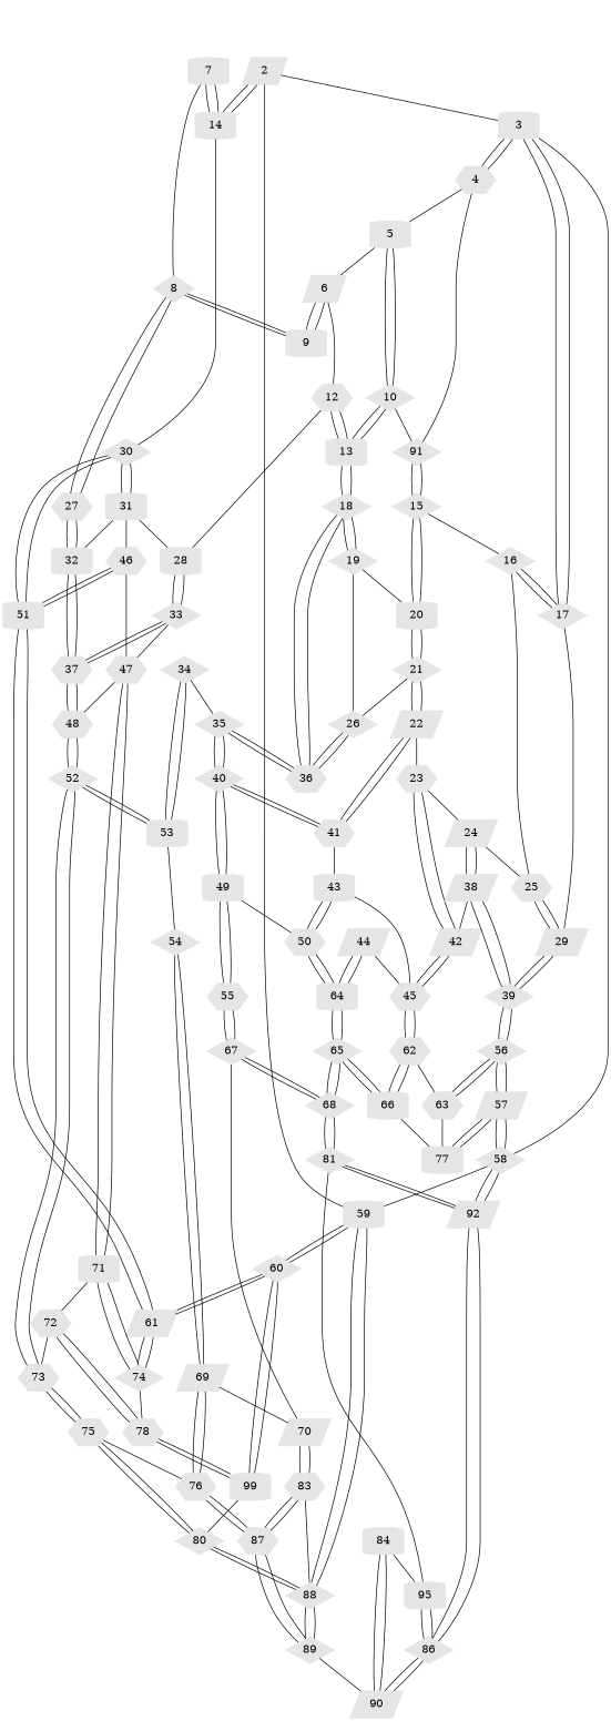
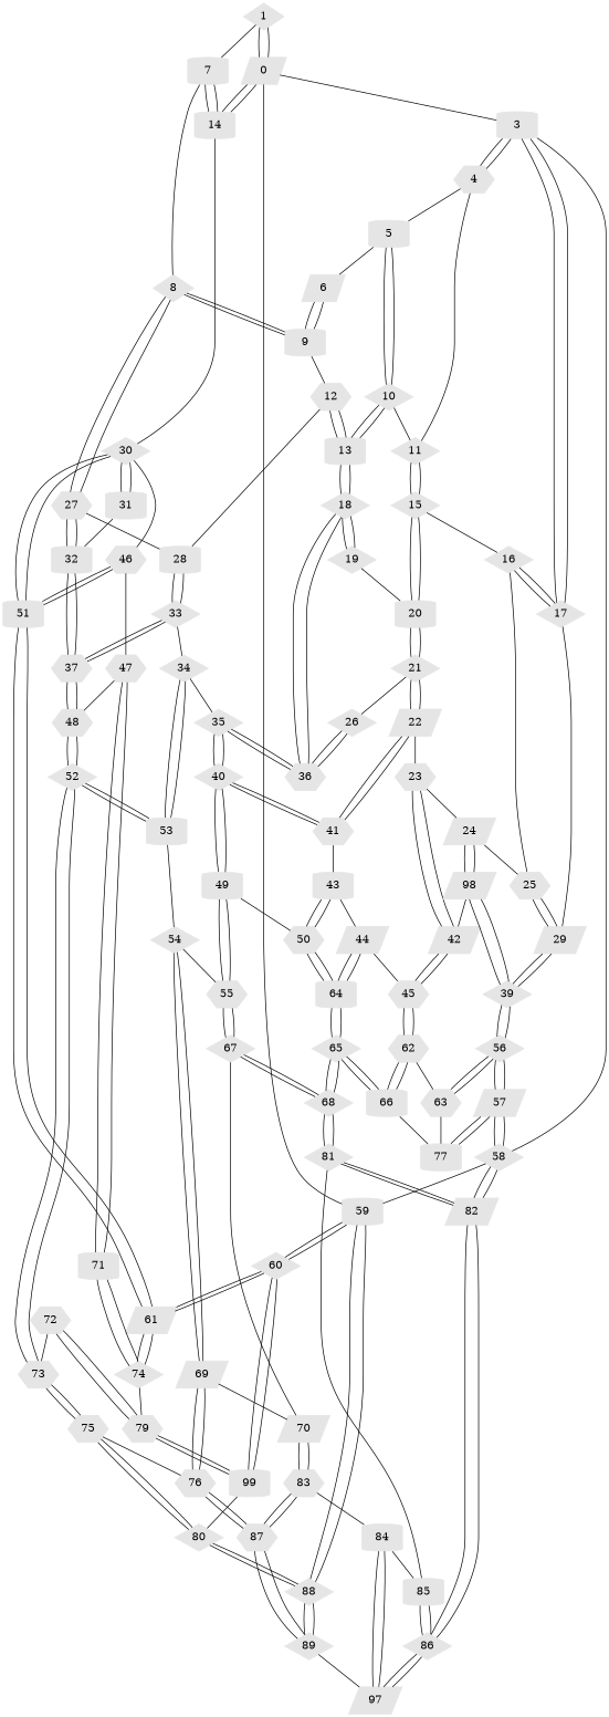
  graph {
    node [color=gray90 shape=diamond style=filled]
-   2 [shape=parallelogram]
+   2 [shape=parallelogram label=0]
+   1
    7 [shape=cylinder]
    3 [shape=cylinder]
    14 [shape=cylinder]
    59 [shape=cylinder]
    8
    4 [shape=hexagon]
    17
    58
    30
    60
    88
    5 [shape=cylinder]
-   11 [label=91]
+   11
    29 [shape=parallelogram]
-   82 [shape=parallelogram label=92]
+   82 [shape=parallelogram]
    6 [shape=parallelogram]
    10
    15
    9 [shape=cylinder]
    13 [shape=cylinder]
    12 [shape=hexagon]
    27 [shape=hexagon]
    28 [shape=cylinder]
    32 [shape=cylinder]
    18
    16
    20 [shape=cylinder]
    33
    19
    36 [shape=hexagon]
    31 [shape=cylinder]
    51 [shape=cylinder]
    25 [shape=hexagon]
    21
    39
    26
    22 [shape=parallelogram]
    23 [shape=hexagon]
    41 [shape=hexagon]
    24 [shape=parallelogram]
    42 [shape=parallelogram]
    43 [shape=cylinder]
-   38 [shape=parallelogram]
+   38 [shape=parallelogram label=98]
    45 [shape=hexagon]
    37 [shape=hexagon]
    34
    56
    46 [shape=hexagon]
    61 [shape=parallelogram]
    47 [shape=hexagon]
    48 [shape=hexagon]
    35
    53 [shape=cylinder]
    40
    54
    49 [shape=cylinder]
    52
    57 [shape=parallelogram]
    63 [shape=hexagon]
    50 [shape=hexagon]
    55 [shape=hexagon]
    44 [shape=parallelogram]
    62 [shape=hexagon]
    64 [shape=cylinder]
    65
    66 [shape=cylinder]
    71 [shape=cylinder]
    74
    72 [shape=hexagon]
    73 [shape=hexagon]
    67
    75 [shape=hexagon]
    69 [shape=parallelogram]
    70 [shape=parallelogram]
    76 [shape=hexagon]
    68
    77 [shape=cylinder]
    86
    n81 [label=99 shape=cylinder]
    89
    80
-   78 [shape=hexagon]
+   78 [shape=hexagon label=79]
    81
    83 [shape=hexagon]
-   85 [shape=cylinder label=95]
+   85 [shape=cylinder]
    87 [shape=hexagon]
    84 [shape=cylinder]
-   90 [shape=parallelogram]
+   90 [shape=parallelogram label=97]
    2 -- 3
    2 -- 14
    2 -- 14
    2 -- 59
+   1 -- 2
+   1 -- 2
+   1 -- 7
    7 -- 14
    7 -- 14
    7 -- 8
    3 -- 4
    3 -- 4
    3 -- 17
    3 -- 17
    3 -- 58
    14 -- 30
    59 -- 60
    59 -- 60
    59 -- 88
    59 -- 88
    8 -- 9
    8 -- 9
    8 -- 27
    8 -- 27
    4 -- 5
    4 -- 11
    17 -- 29
    58 -- 59
    58 -- 82
    58 -- 82
    30 -- 31
    30 -- 31
    30 -- 51
    30 -- 51
    60 -- 61
    60 -- 61
    60 -- n81
    60 -- n81
    88 -- 89
    88 -- 89
    5 -- 6
    5 -- 10
    5 -- 10
    11 -- 15
    11 -- 15
    29 -- 39
    29 -- 39
    82 -- 86
    82 -- 86
    6 -- 9
    6 -- 9
    10 -- 11
    10 -- 13
    10 -- 13
    15 -- 16
    15 -- 20
    15 -- 20
-   6 -- 12
+   9 -- 12
    13 -- 18
    13 -- 18
    12 -- 13
    12 -- 13
    12 -- 28
-   31 -- 28
+   27 -- 28
    27 -- 32
    27 -- 32
    28 -- 33
    28 -- 33
    32 -- 37
    32 -- 37
    18 -- 19
    18 -- 19
    18 -- 36
    18 -- 36
    16 -- 17
    16 -- 17
    16 -- 25
    20 -- 21
    20 -- 21
    33 -- 37
    33 -- 37
-   33 -- 47
+   33 -- 34
    19 -- 20
-   19 -- 26
    31 -- 32
-   31 -- 46
+   30 -- 46
    51 -- 61
    51 -- 61
    25 -- 29
    25 -- 29
    21 -- 26
    21 -- 22
    21 -- 22
    39 -- 56
    39 -- 56
    26 -- 36
    26 -- 36
    22 -- 23
    22 -- 41
    22 -- 41
    23 -- 24
    23 -- 42
    23 -- 42
    41 -- 43
    24 -- 25
    24 -- 38
    24 -- 38
    42 -- 45
    42 -- 45
    43 -- 50
    43 -- 50
-   43 -- 45
+   43 -- 44
    38 -- 39
    38 -- 39
    38 -- 42
    45 -- 62
    45 -- 62
    37 -- 48
    37 -- 48
    34 -- 35
    34 -- 53
    34 -- 53
    56 -- 57
    56 -- 57
    56 -- 63
    56 -- 63
    46 -- 51
    46 -- 51
    46 -- 47
    61 -- 74
    61 -- 74
    47 -- 48
    47 -- 71
    47 -- 71
    48 -- 52
    48 -- 52
    35 -- 36
    35 -- 36
    35 -- 40
    35 -- 40
    53 -- 54
    40 -- 41
    40 -- 41
    40 -- 49
    40 -- 49
+   54 -- 55
    54 -- 69
    54 -- 69
    49 -- 50
    49 -- 55
    49 -- 55
    52 -- 53
    52 -- 53
    52 -- 73
    52 -- 73
    57 -- 58
    57 -- 58
    57 -- 77
    57 -- 77
    63 -- 77
    50 -- 64
    50 -- 64
    55 -- 67
    55 -- 67
    44 -- 45
    44 -- 64
    44 -- 64
    62 -- 63
    62 -- 66
    62 -- 66
    64 -- 65
    64 -- 65
    65 -- 66
    65 -- 66
    65 -- 68
    65 -- 68
    66 -- 77
    71 -- 74
    71 -- 74
-   71 -- 72
    74 -- 78
    72 -- 73
    72 -- 78
    72 -- 78
    73 -- 75
    73 -- 75
    67 -- 70
    67 -- 68
    67 -- 68
    75 -- 76
    75 -- 80
    75 -- 80
    69 -- 70
    69 -- 76
    69 -- 76
    70 -- 83
    70 -- 83
    76 -- 87
    76 -- 87
    68 -- 81
    68 -- 81
    86 -- 90
    86 -- 90
    n81 -- 80
    89 -- 90
    80 -- 88
    80 -- 88
    78 -- n81
    78 -- n81
    81 -- 82
    81 -- 82
    81 -- 85
    83 -- 87
    83 -- 87
-   83 -- 88
+   83 -- 84
    85 -- 86
    85 -- 86
    87 -- 89
    87 -- 89
    84 -- 85
    84 -- 90
    84 -- 90
  }
